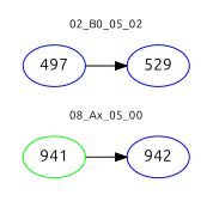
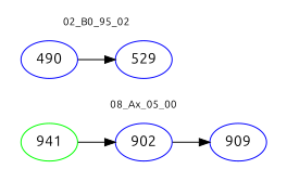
  digraph {
    fontname=Ubuntu
    rankdir=LR
    node [color=blue fontname=Ubuntu]
    edge [color=black fontname=Ubuntu]
    n1 [color=green label=941]
-   n2 [label=942]
-   n4 [label=497]
+   n2 [label=902]
+   n3 [label=909]
+   n4 [label=490]
    n5 [label=529]
    subgraph cluster_1 {
      color=white
      fontsize=10
      label="08_Ax_05_00"
      n1
      n2
+     n3
    }
    subgraph cluster_2 {
      color=white
      fontsize=10
-     label="02_B0_05_02"
+     label="02_B0_95_02"
      n4
      n5
    }
    n1 -> n2
+   n2 -> n3
    n4 -> n5
  }
